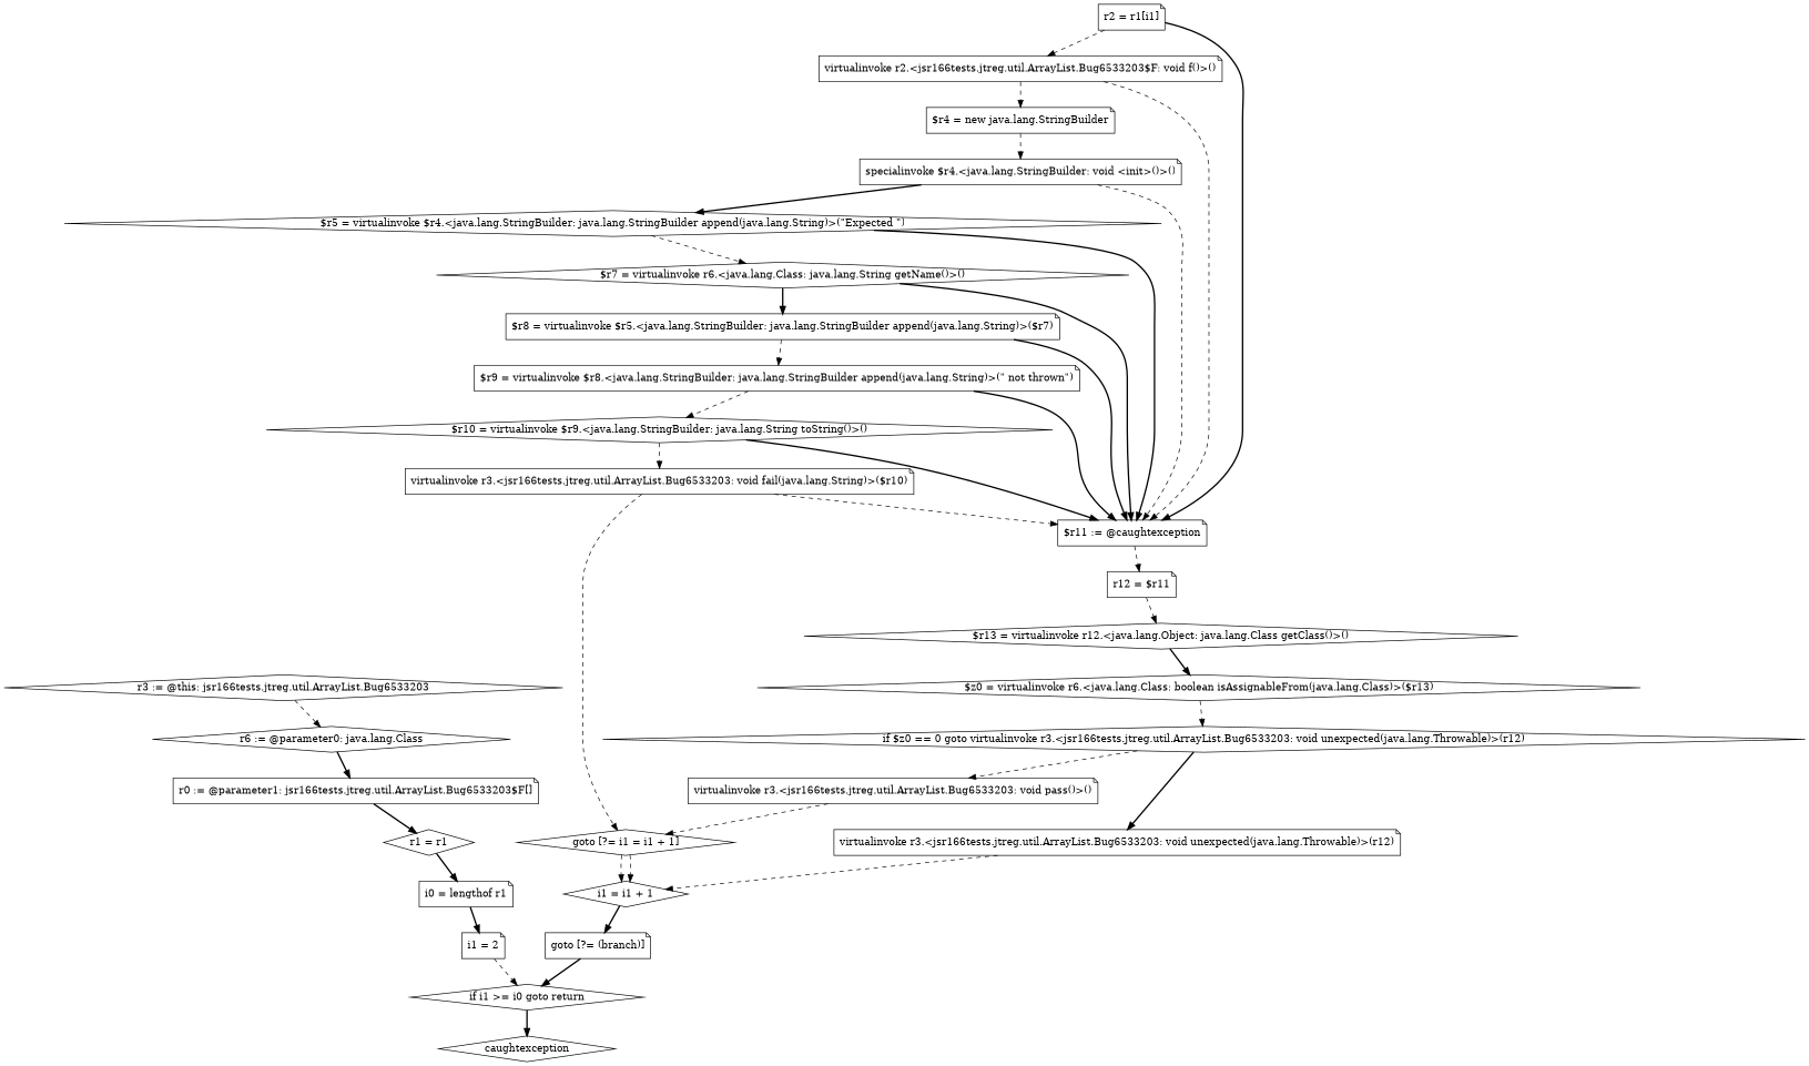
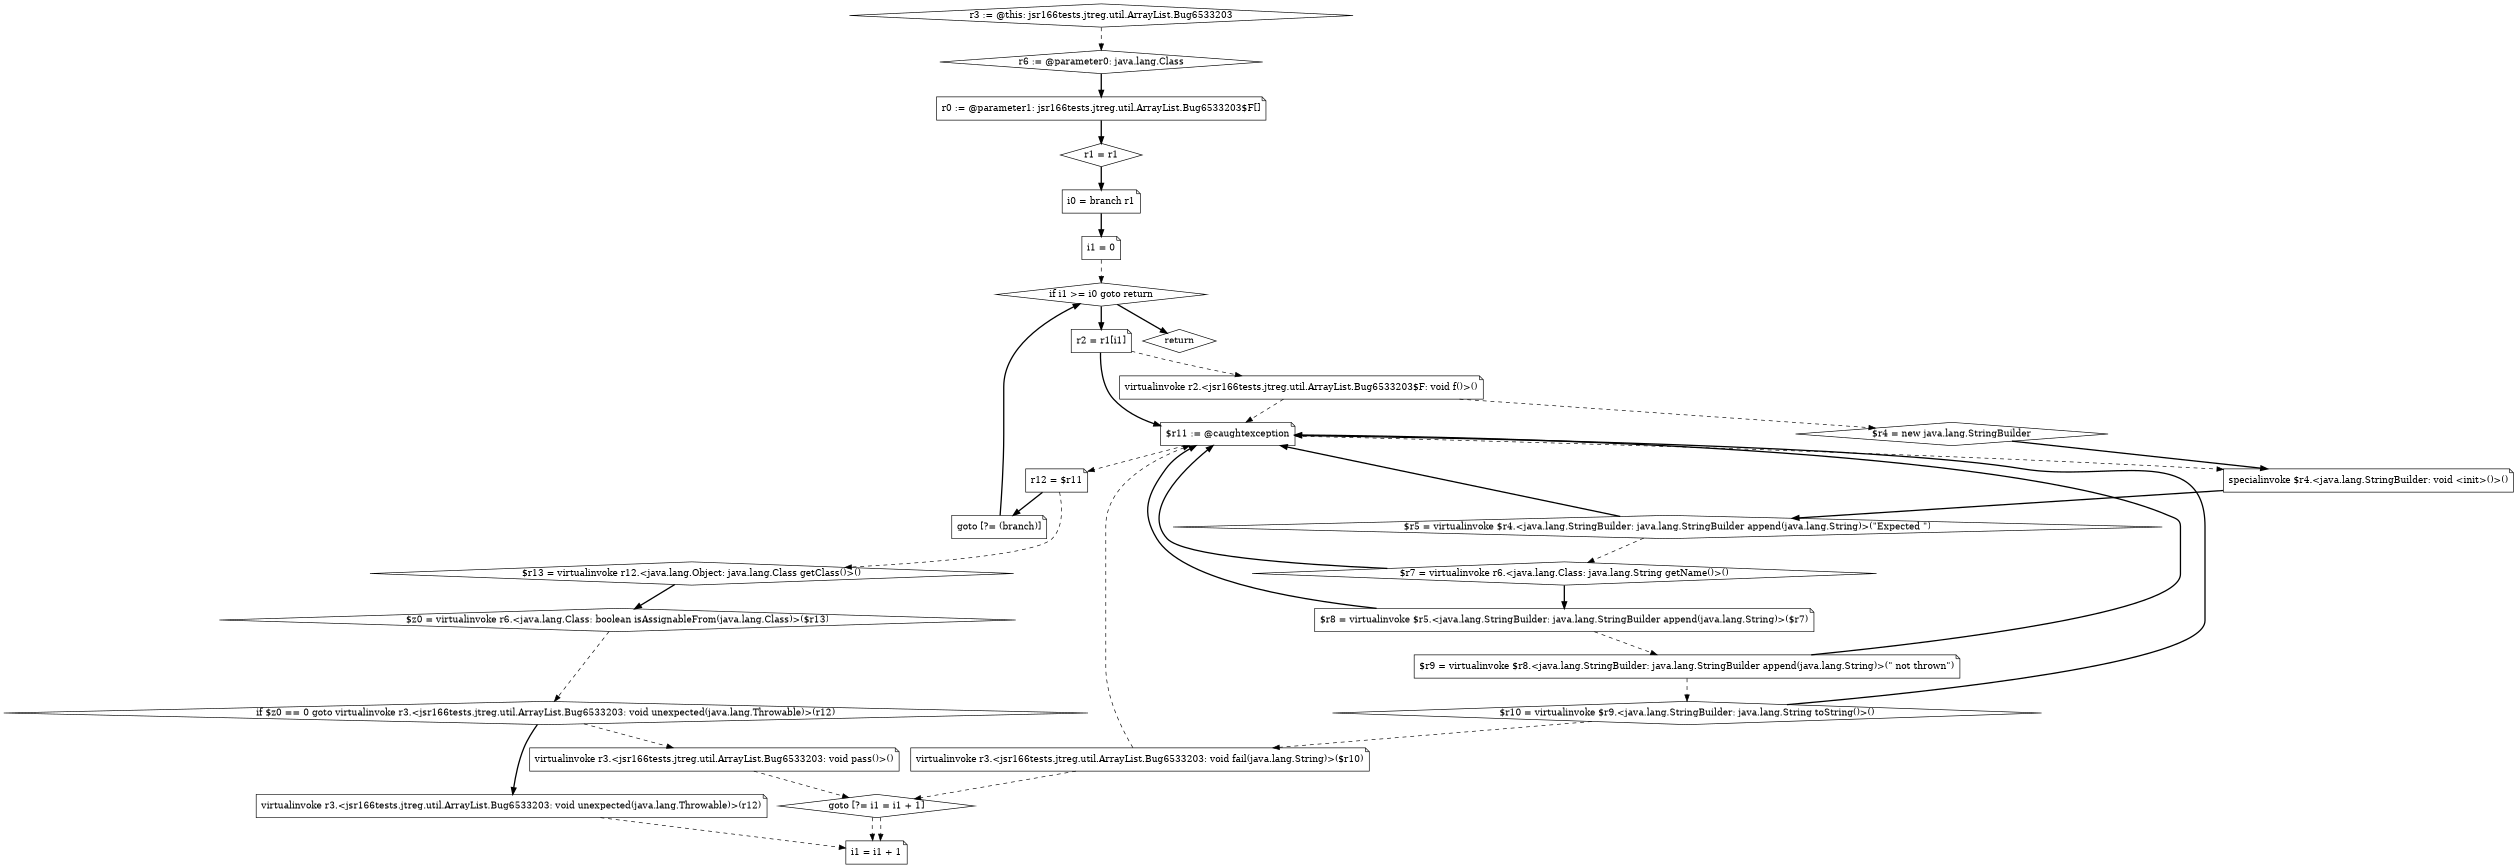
  digraph {
    node [shape=note]
    edge [style=dashed]
    "r3 := @this: jsr166tests.jtreg.util.ArrayList.Bug6533203" [shape=diamond]
    "r6 := @parameter0: java.lang.Class" [shape=diamond]
    "r0 := @parameter1: jsr166tests.jtreg.util.ArrayList.Bug6533203$F[]"
    n4 [label="r1 = r1" shape=diamond]
-   "i0 = lengthof r1"
-   "i1 = 0" [label="i1 = 2"]
+   "i0 = lengthof r1" [label="i0 = branch r1"]
+   "i1 = 0"
    "if i1 >= i0 goto return" [shape=diamond]
    "r2 = r1[i1]"
-   return [shape=diamond label=caughtexception]
+   return [shape=diamond]
    "virtualinvoke r2.<jsr166tests.jtreg.util.ArrayList.Bug6533203$F: void f()>()"
    "$r11 := @caughtexception"
-   "$r4 = new java.lang.StringBuilder"
+   "$r4 = new java.lang.StringBuilder" [shape=diamond]
    "r12 = $r11"
    "specialinvoke $r4.<java.lang.StringBuilder: void <init>()>()"
    "$r5 = virtualinvoke $r4.<java.lang.StringBuilder: java.lang.StringBuilder append(java.lang.String)>(\"Expected \")" [shape=diamond]
    "$r7 = virtualinvoke r6.<java.lang.Class: java.lang.String getName()>()" [shape=diamond]
    "$r8 = virtualinvoke $r5.<java.lang.StringBuilder: java.lang.StringBuilder append(java.lang.String)>($r7)"
    "$r9 = virtualinvoke $r8.<java.lang.StringBuilder: java.lang.StringBuilder append(java.lang.String)>(\" not thrown\")"
    "$r10 = virtualinvoke $r9.<java.lang.StringBuilder: java.lang.String toString()>()" [shape=diamond]
    "virtualinvoke r3.<jsr166tests.jtreg.util.ArrayList.Bug6533203: void fail(java.lang.String)>($r10)"
    "goto [?= i1 = i1 + 1]" [shape=diamond]
-   "i1 = i1 + 1" [shape=diamond]
+   "i1 = i1 + 1"
    "goto [?= (branch)]"
    "$r13 = virtualinvoke r12.<java.lang.Object: java.lang.Class getClass()>()" [shape=diamond]
    "$z0 = virtualinvoke r6.<java.lang.Class: boolean isAssignableFrom(java.lang.Class)>($r13)" [shape=diamond]
    "if $z0 == 0 goto virtualinvoke r3.<jsr166tests.jtreg.util.ArrayList.Bug6533203: void unexpected(java.lang.Throwable)>(r12)" [shape=diamond]
    "virtualinvoke r3.<jsr166tests.jtreg.util.ArrayList.Bug6533203: void pass()>()"
    "virtualinvoke r3.<jsr166tests.jtreg.util.ArrayList.Bug6533203: void unexpected(java.lang.Throwable)>(r12)"
    "r3 := @this: jsr166tests.jtreg.util.ArrayList.Bug6533203" -> "r6 := @parameter0: java.lang.Class"
    "r6 := @parameter0: java.lang.Class" -> "r0 := @parameter1: jsr166tests.jtreg.util.ArrayList.Bug6533203$F[]" [style=bold]
    "r0 := @parameter1: jsr166tests.jtreg.util.ArrayList.Bug6533203$F[]" -> n4 [style=bold]
    n4 -> "i0 = lengthof r1" [style=bold]
    "i0 = lengthof r1" -> "i1 = 0" [style=bold]
    "i1 = 0" -> "if i1 >= i0 goto return"
+   "if i1 >= i0 goto return" -> "r2 = r1[i1]" [style=bold]
    "if i1 >= i0 goto return" -> return [style=bold]
    "r2 = r1[i1]" -> "virtualinvoke r2.<jsr166tests.jtreg.util.ArrayList.Bug6533203$F: void f()>()"
    "r2 = r1[i1]" -> "$r11 := @caughtexception" [style=bold]
    "virtualinvoke r2.<jsr166tests.jtreg.util.ArrayList.Bug6533203$F: void f()>()" -> "$r11 := @caughtexception"
    "virtualinvoke r2.<jsr166tests.jtreg.util.ArrayList.Bug6533203$F: void f()>()" -> "$r4 = new java.lang.StringBuilder"
    "$r11 := @caughtexception" -> "r12 = $r11"
-   "$r4 = new java.lang.StringBuilder" -> "specialinvoke $r4.<java.lang.StringBuilder: void <init>()>()"
+   "$r4 = new java.lang.StringBuilder" -> "specialinvoke $r4.<java.lang.StringBuilder: void <init>()>()" [style=bold]
    "r12 = $r11" -> "$r13 = virtualinvoke r12.<java.lang.Object: java.lang.Class getClass()>()"
-   "specialinvoke $r4.<java.lang.StringBuilder: void <init>()>()" -> "$r11 := @caughtexception"
+   "$r11 := @caughtexception" -> "specialinvoke $r4.<java.lang.StringBuilder: void <init>()>()"
    "specialinvoke $r4.<java.lang.StringBuilder: void <init>()>()" -> "$r5 = virtualinvoke $r4.<java.lang.StringBuilder: java.lang.StringBuilder append(java.lang.String)>(\"Expected \")" [style=bold]
    "$r5 = virtualinvoke $r4.<java.lang.StringBuilder: java.lang.StringBuilder append(java.lang.String)>(\"Expected \")" -> "$r11 := @caughtexception" [style=bold]
    "$r5 = virtualinvoke $r4.<java.lang.StringBuilder: java.lang.StringBuilder append(java.lang.String)>(\"Expected \")" -> "$r7 = virtualinvoke r6.<java.lang.Class: java.lang.String getName()>()"
    "$r7 = virtualinvoke r6.<java.lang.Class: java.lang.String getName()>()" -> "$r11 := @caughtexception" [style=bold]
    "$r7 = virtualinvoke r6.<java.lang.Class: java.lang.String getName()>()" -> "$r8 = virtualinvoke $r5.<java.lang.StringBuilder: java.lang.StringBuilder append(java.lang.String)>($r7)" [style=bold]
    "$r8 = virtualinvoke $r5.<java.lang.StringBuilder: java.lang.StringBuilder append(java.lang.String)>($r7)" -> "$r11 := @caughtexception" [style=bold]
    "$r8 = virtualinvoke $r5.<java.lang.StringBuilder: java.lang.StringBuilder append(java.lang.String)>($r7)" -> "$r9 = virtualinvoke $r8.<java.lang.StringBuilder: java.lang.StringBuilder append(java.lang.String)>(\" not thrown\")"
    "$r9 = virtualinvoke $r8.<java.lang.StringBuilder: java.lang.StringBuilder append(java.lang.String)>(\" not thrown\")" -> "$r11 := @caughtexception" [style=bold]
    "$r9 = virtualinvoke $r8.<java.lang.StringBuilder: java.lang.StringBuilder append(java.lang.String)>(\" not thrown\")" -> "$r10 = virtualinvoke $r9.<java.lang.StringBuilder: java.lang.String toString()>()"
    "$r10 = virtualinvoke $r9.<java.lang.StringBuilder: java.lang.String toString()>()" -> "$r11 := @caughtexception" [style=bold]
    "$r10 = virtualinvoke $r9.<java.lang.StringBuilder: java.lang.String toString()>()" -> "virtualinvoke r3.<jsr166tests.jtreg.util.ArrayList.Bug6533203: void fail(java.lang.String)>($r10)"
    "virtualinvoke r3.<jsr166tests.jtreg.util.ArrayList.Bug6533203: void fail(java.lang.String)>($r10)" -> "$r11 := @caughtexception"
    "virtualinvoke r3.<jsr166tests.jtreg.util.ArrayList.Bug6533203: void fail(java.lang.String)>($r10)" -> "goto [?= i1 = i1 + 1]"
    "goto [?= i1 = i1 + 1]" -> "i1 = i1 + 1"
    "goto [?= i1 = i1 + 1]" -> "i1 = i1 + 1"
-   "i1 = i1 + 1" -> "goto [?= (branch)]" [style=bold]
+   "r12 = $r11" -> "goto [?= (branch)]" [style=bold]
    "goto [?= (branch)]" -> "if i1 >= i0 goto return" [style=bold]
    "$r13 = virtualinvoke r12.<java.lang.Object: java.lang.Class getClass()>()" -> "$z0 = virtualinvoke r6.<java.lang.Class: boolean isAssignableFrom(java.lang.Class)>($r13)" [style=bold]
    "$z0 = virtualinvoke r6.<java.lang.Class: boolean isAssignableFrom(java.lang.Class)>($r13)" -> "if $z0 == 0 goto virtualinvoke r3.<jsr166tests.jtreg.util.ArrayList.Bug6533203: void unexpected(java.lang.Throwable)>(r12)"
    "if $z0 == 0 goto virtualinvoke r3.<jsr166tests.jtreg.util.ArrayList.Bug6533203: void unexpected(java.lang.Throwable)>(r12)" -> "virtualinvoke r3.<jsr166tests.jtreg.util.ArrayList.Bug6533203: void pass()>()"
    "if $z0 == 0 goto virtualinvoke r3.<jsr166tests.jtreg.util.ArrayList.Bug6533203: void unexpected(java.lang.Throwable)>(r12)" -> "virtualinvoke r3.<jsr166tests.jtreg.util.ArrayList.Bug6533203: void unexpected(java.lang.Throwable)>(r12)" [style=bold]
    "virtualinvoke r3.<jsr166tests.jtreg.util.ArrayList.Bug6533203: void pass()>()" -> "goto [?= i1 = i1 + 1]"
    "virtualinvoke r3.<jsr166tests.jtreg.util.ArrayList.Bug6533203: void unexpected(java.lang.Throwable)>(r12)" -> "i1 = i1 + 1"
  }
